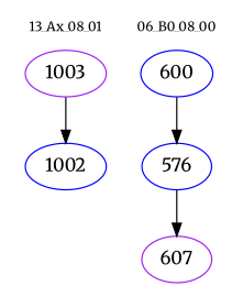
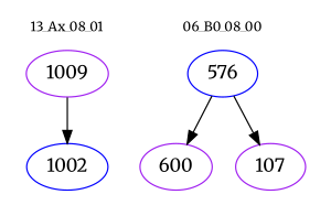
  digraph {
    fontname=Merriweather
    node [color=purple fontname=Merriweather]
    edge [color=black fontname=Merriweather]
-   n1 [label=1003]
+   n1 [label=1009]
    n2 [color=blue label=1002]
-   n3 [color=blue label=600]
+   n3 [label=600]
    n4 [color=blue label=576]
-   n5 [label=607]
+   n5 [label=107]
    subgraph cluster_1 {
      color=white
      fontsize=10
      label="13_Ax_08_01"
      n1
      n2
    }
    subgraph cluster_2 {
      color=white
      fontsize=10
      label="06_B0_08_00"
      n3
      n4
      n5
    }
    n1 -> n2
-   n3 -> n4
+   n4 -> n3
    n4 -> n5
  }
